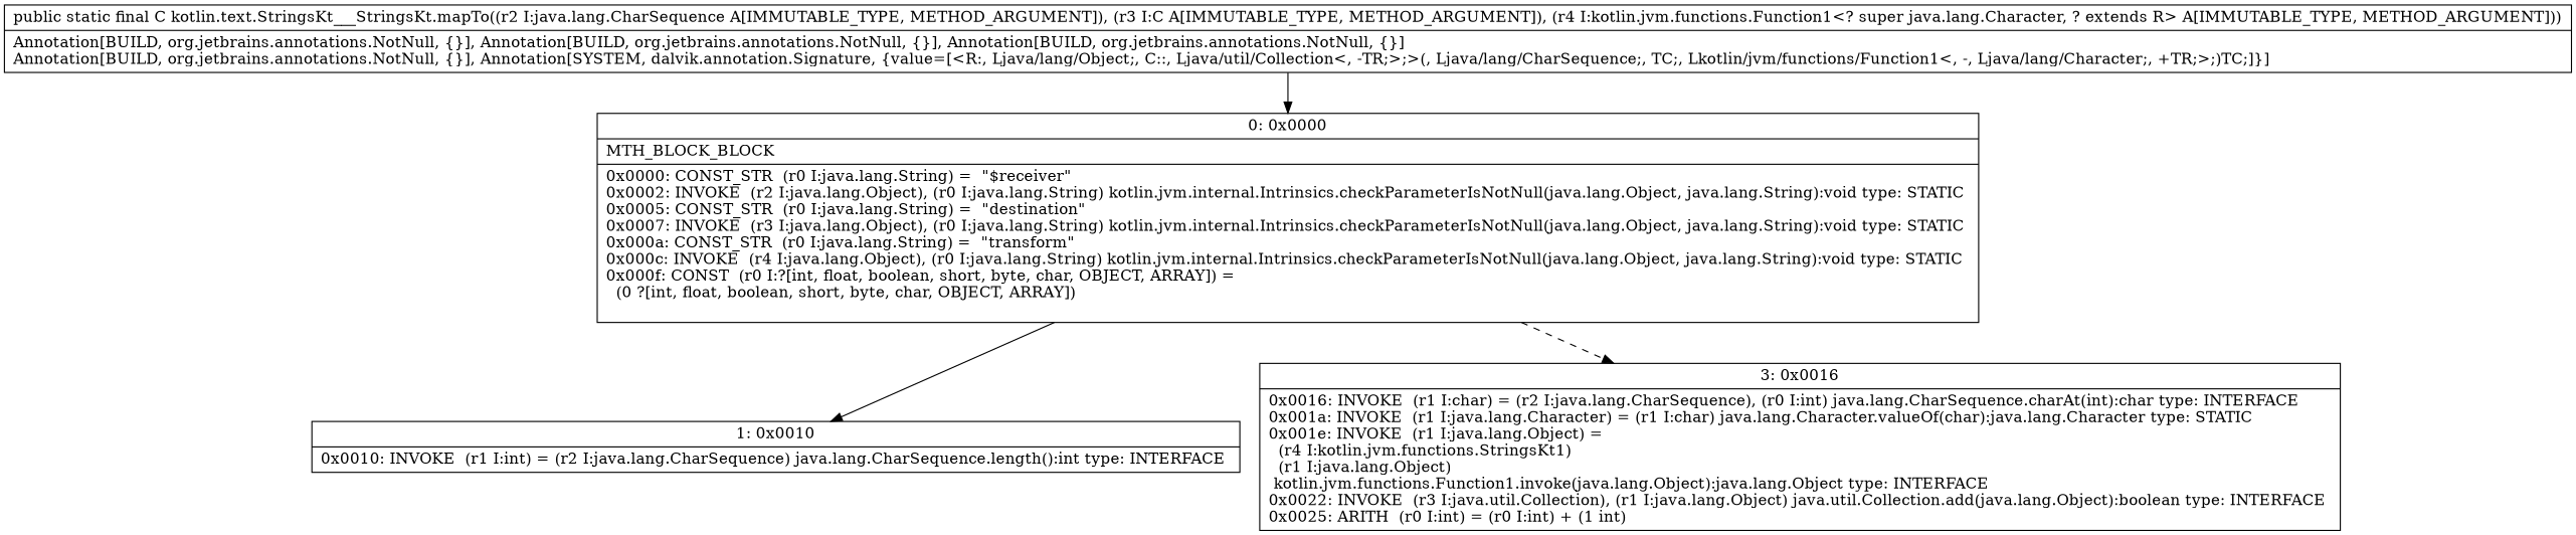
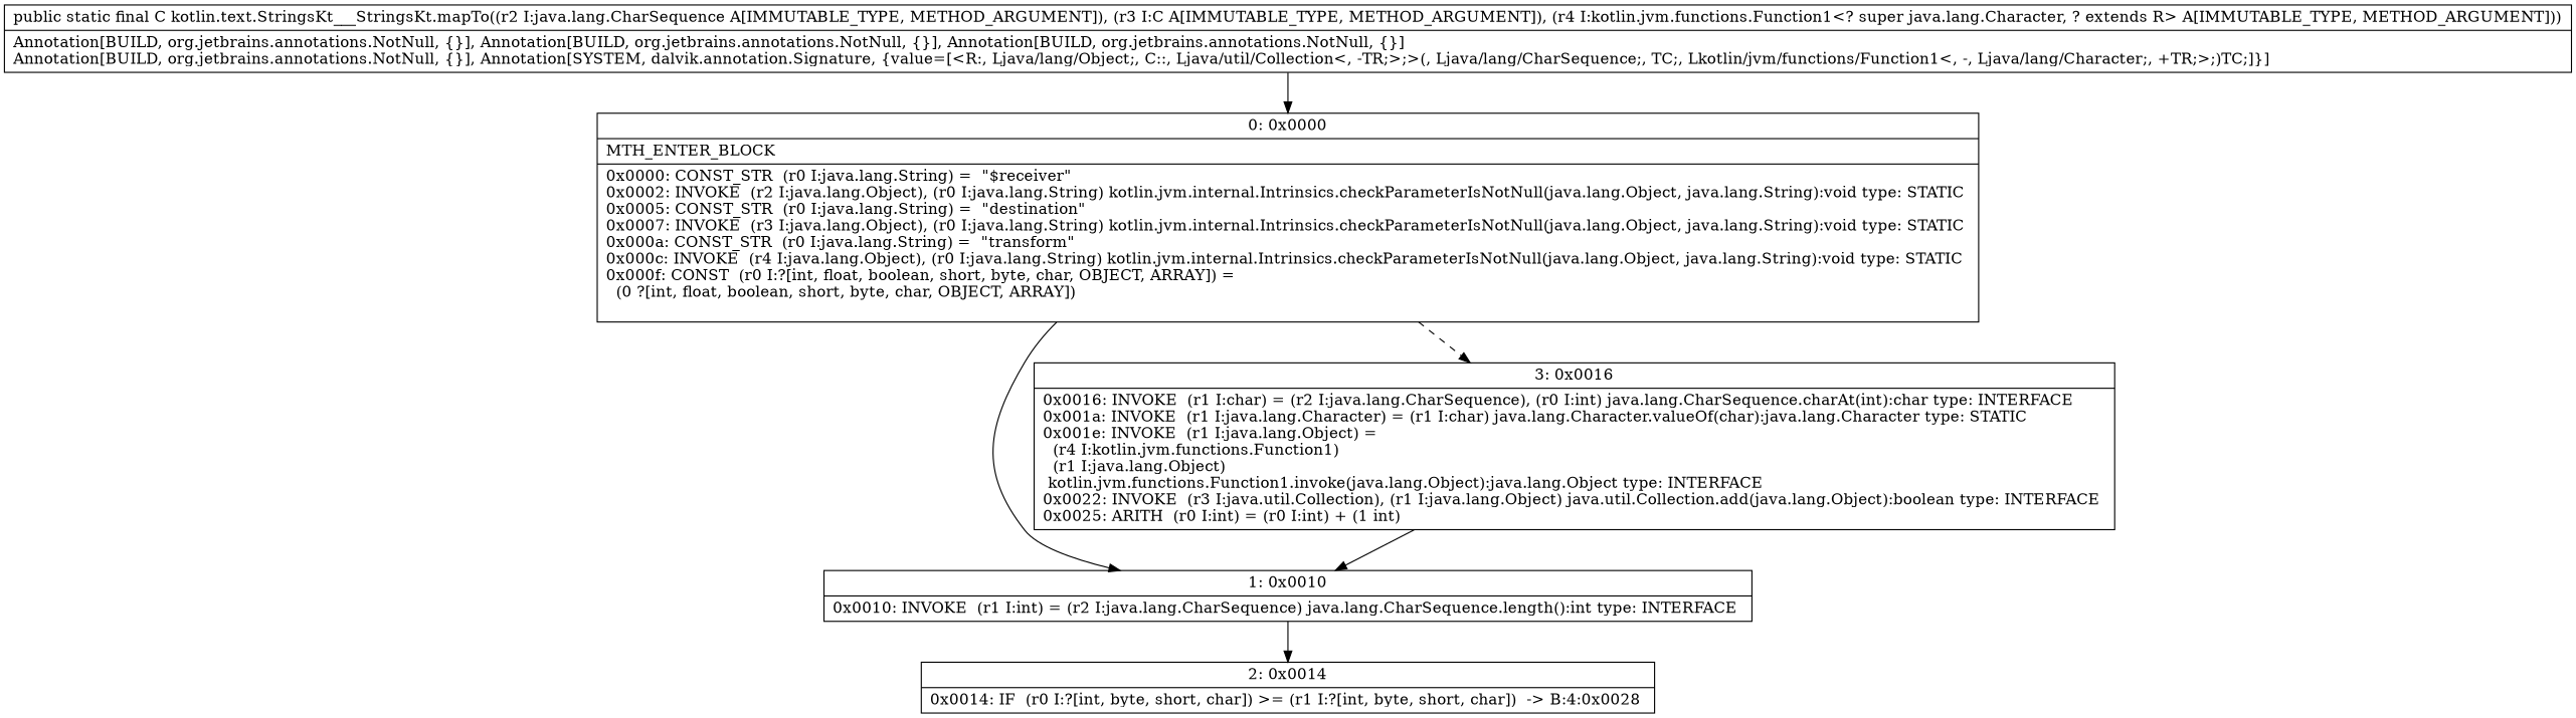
  digraph {
    node [shape=record]
-   n1 [label="{0\:\ 0x0000|MTH_BLOCK_BLOCK\l|0x0000: CONST_STR  (r0 I:java.lang.String) =  \"$receiver\" \l0x0002: INVOKE  (r2 I:java.lang.Object), (r0 I:java.lang.String) kotlin.jvm.internal.Intrinsics.checkParameterIsNotNull(java.lang.Object, java.lang.String):void type: STATIC \l0x0005: CONST_STR  (r0 I:java.lang.String) =  \"destination\" \l0x0007: INVOKE  (r3 I:java.lang.Object), (r0 I:java.lang.String) kotlin.jvm.internal.Intrinsics.checkParameterIsNotNull(java.lang.Object, java.lang.String):void type: STATIC \l0x000a: CONST_STR  (r0 I:java.lang.String) =  \"transform\" \l0x000c: INVOKE  (r4 I:java.lang.Object), (r0 I:java.lang.String) kotlin.jvm.internal.Intrinsics.checkParameterIsNotNull(java.lang.Object, java.lang.String):void type: STATIC \l0x000f: CONST  (r0 I:?[int, float, boolean, short, byte, char, OBJECT, ARRAY]) = \l  (0 ?[int, float, boolean, short, byte, char, OBJECT, ARRAY])\l \l}"]
+   n1 [label="{0\:\ 0x0000|MTH_ENTER_BLOCK\l|0x0000: CONST_STR  (r0 I:java.lang.String) =  \"$receiver\" \l0x0002: INVOKE  (r2 I:java.lang.Object), (r0 I:java.lang.String) kotlin.jvm.internal.Intrinsics.checkParameterIsNotNull(java.lang.Object, java.lang.String):void type: STATIC \l0x0005: CONST_STR  (r0 I:java.lang.String) =  \"destination\" \l0x0007: INVOKE  (r3 I:java.lang.Object), (r0 I:java.lang.String) kotlin.jvm.internal.Intrinsics.checkParameterIsNotNull(java.lang.Object, java.lang.String):void type: STATIC \l0x000a: CONST_STR  (r0 I:java.lang.String) =  \"transform\" \l0x000c: INVOKE  (r4 I:java.lang.Object), (r0 I:java.lang.String) kotlin.jvm.internal.Intrinsics.checkParameterIsNotNull(java.lang.Object, java.lang.String):void type: STATIC \l0x000f: CONST  (r0 I:?[int, float, boolean, short, byte, char, OBJECT, ARRAY]) = \l  (0 ?[int, float, boolean, short, byte, char, OBJECT, ARRAY])\l \l}"]
    n2 [label="{1\:\ 0x0010|0x0010: INVOKE  (r1 I:int) = (r2 I:java.lang.CharSequence) java.lang.CharSequence.length():int type: INTERFACE \l}"]
-   n3 [label="{3\:\ 0x0016|0x0016: INVOKE  (r1 I:char) = (r2 I:java.lang.CharSequence), (r0 I:int) java.lang.CharSequence.charAt(int):char type: INTERFACE \l0x001a: INVOKE  (r1 I:java.lang.Character) = (r1 I:char) java.lang.Character.valueOf(char):java.lang.Character type: STATIC \l0x001e: INVOKE  (r1 I:java.lang.Object) = \l  (r4 I:kotlin.jvm.functions.StringsKt1)\l  (r1 I:java.lang.Object)\l kotlin.jvm.functions.Function1.invoke(java.lang.Object):java.lang.Object type: INTERFACE \l0x0022: INVOKE  (r3 I:java.util.Collection), (r1 I:java.lang.Object) java.util.Collection.add(java.lang.Object):boolean type: INTERFACE \l0x0025: ARITH  (r0 I:int) = (r0 I:int) + (1 int) \l}"]
+   n3 [label="{3\:\ 0x0016|0x0016: INVOKE  (r1 I:char) = (r2 I:java.lang.CharSequence), (r0 I:int) java.lang.CharSequence.charAt(int):char type: INTERFACE \l0x001a: INVOKE  (r1 I:java.lang.Character) = (r1 I:char) java.lang.Character.valueOf(char):java.lang.Character type: STATIC \l0x001e: INVOKE  (r1 I:java.lang.Object) = \l  (r4 I:kotlin.jvm.functions.Function1)\l  (r1 I:java.lang.Object)\l kotlin.jvm.functions.Function1.invoke(java.lang.Object):java.lang.Object type: INTERFACE \l0x0022: INVOKE  (r3 I:java.util.Collection), (r1 I:java.lang.Object) java.util.Collection.add(java.lang.Object):boolean type: INTERFACE \l0x0025: ARITH  (r0 I:int) = (r0 I:int) + (1 int) \l}"]
+   n4 [label="{2\:\ 0x0014|0x0014: IF  (r0 I:?[int, byte, short, char]) \>= (r1 I:?[int, byte, short, char])  \-\> B:4:0x0028 \l}"]
    n5 [label="{public static final C kotlin.text.StringsKt___StringsKt.mapTo((r2 I:java.lang.CharSequence A[IMMUTABLE_TYPE, METHOD_ARGUMENT]), (r3 I:C A[IMMUTABLE_TYPE, METHOD_ARGUMENT]), (r4 I:kotlin.jvm.functions.Function1\<? super java.lang.Character, ? extends R\> A[IMMUTABLE_TYPE, METHOD_ARGUMENT]))  | Annotation[BUILD, org.jetbrains.annotations.NotNull, \{\}], Annotation[BUILD, org.jetbrains.annotations.NotNull, \{\}], Annotation[BUILD, org.jetbrains.annotations.NotNull, \{\}]\lAnnotation[BUILD, org.jetbrains.annotations.NotNull, \{\}], Annotation[SYSTEM, dalvik.annotation.Signature, \{value=[\<R:, Ljava\/lang\/Object;, C::, Ljava\/util\/Collection\<, \-TR;\>;\>(, Ljava\/lang\/CharSequence;, TC;, Lkotlin\/jvm\/functions\/Function1\<, \-, Ljava\/lang\/Character;, +TR;\>;)TC;]\}]\l}"]
    n1 -> n2
    n1 -> n3 [style=dashed]
+   n2 -> n4
+   n3 -> n2
    n5 -> n1
  }
